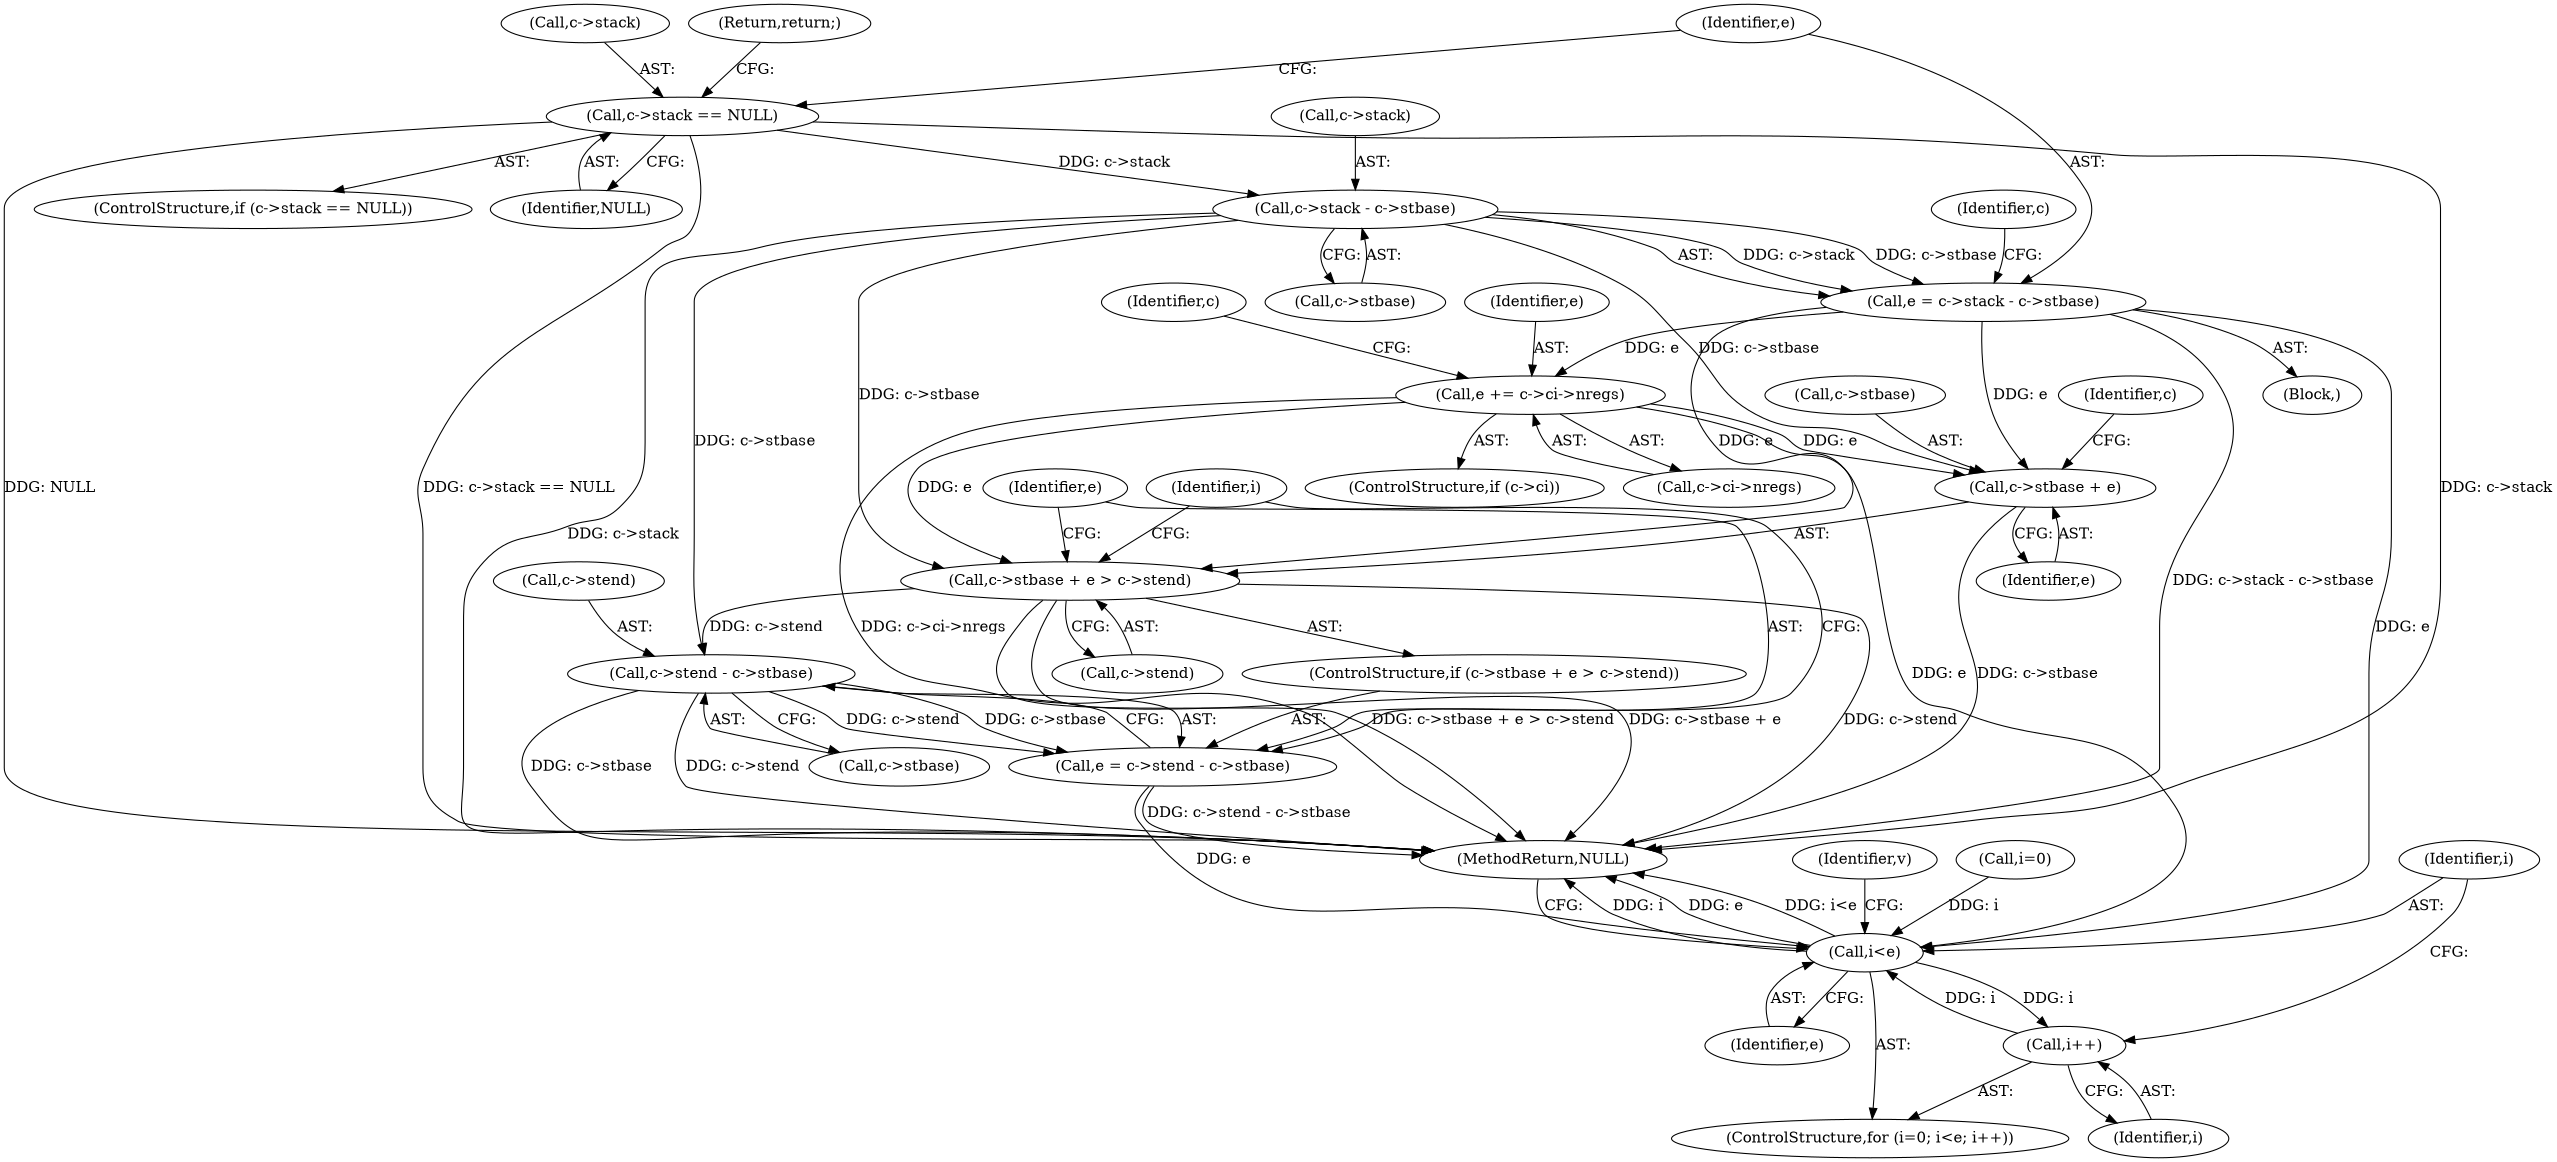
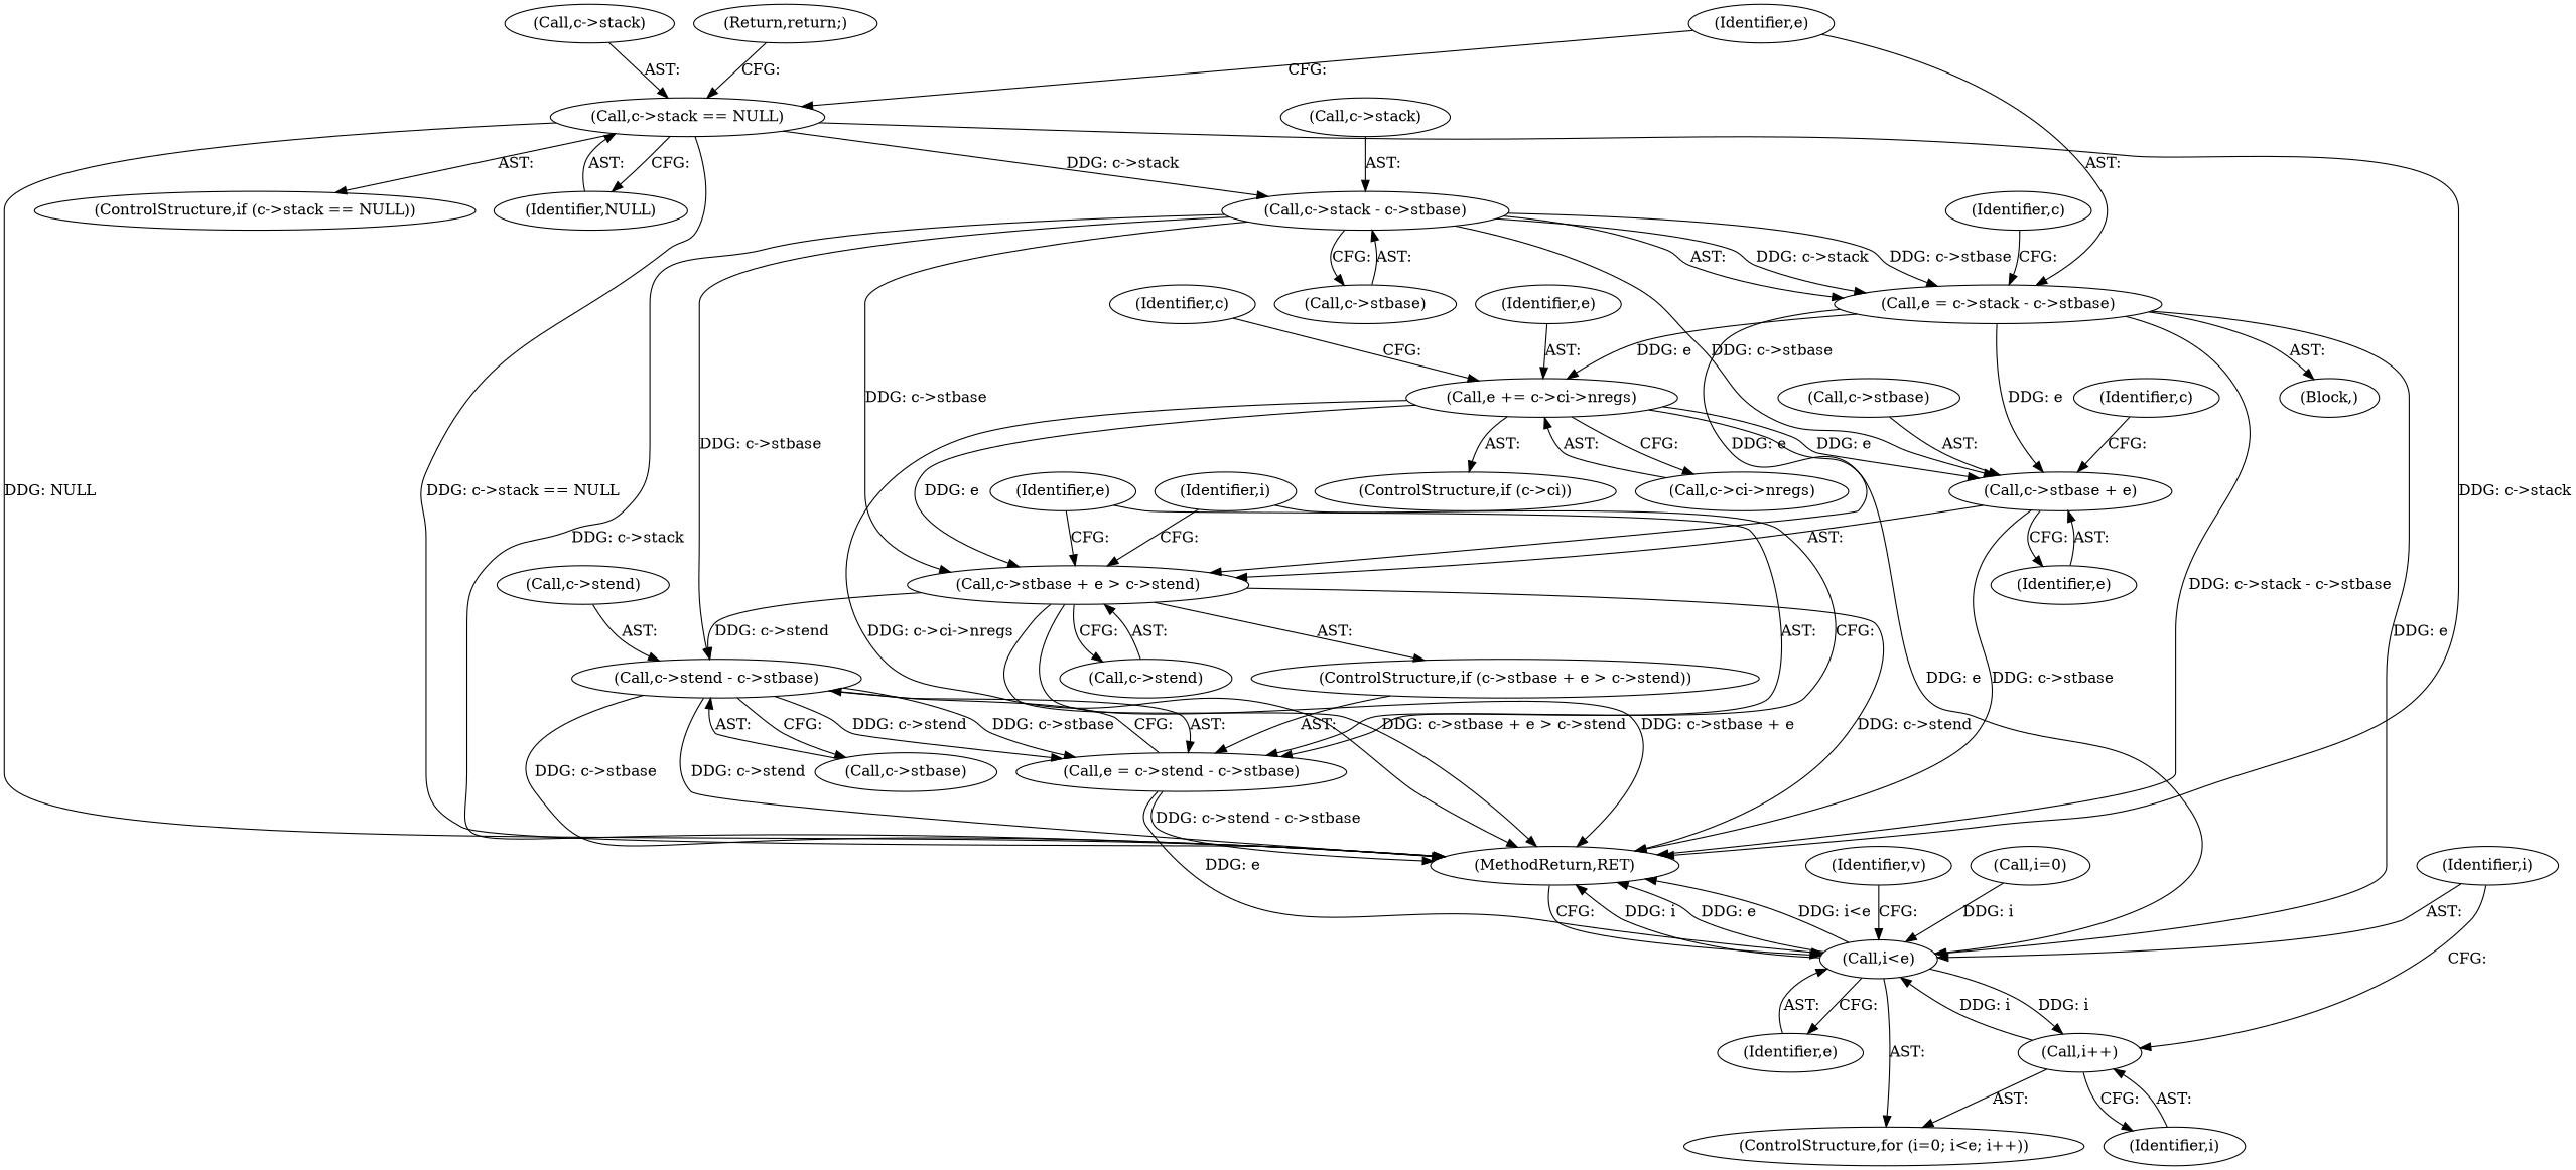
  digraph {
    n1 [label="(Call,c->stack == NULL)"]
    n2 [label="(Call,c->stack - c->stbase)"]
    n3 [label="(Identifier,NULL)"]
-   n4 [label="(MethodReturn,NULL)"]
+   n4 [label="(MethodReturn,RET)"]
    n5 [label="(ControlStructure,if (c->stack == NULL))"]
    n6 [label="(Call,e = c->stack - c->stbase)"]
    n7 [label="(Call,c->stbase + e > c->stend)"]
    n8 [label="(Call,c->stend - c->stbase)"]
    n9 [label="(Call,c->stbase + e)"]
    n10 [label="(Call,c->stbase)"]
    n11 [label="(Call,i<e)"]
    n12 [label="(Call,e += c->ci->nregs)"]
    n13 [label="(Block,)"]
    n14 [label="(Call,c->stend)"]
    n15 [label="(ControlStructure,if (c->stbase + e > c->stend))"]
    n16 [label="(Call,e = c->stend - c->stbase)"]
    n17 [label="(Call,c->stbase)"]
    n18 [label="(Identifier,e)"]
    n19 [label="(ControlStructure,if (c->ci))"]
    n20 [label="(Call,c->ci->nregs)"]
    n21 [label="(Call,i++)"]
    n22 [label="(ControlStructure,for (i=0; i<e; i++))"]
    n23 [label="(Identifier,e)"]
    n24 [label="(Identifier,i)"]
    n25 [label="(Call,c->stend)"]
    n26 [label="(Identifier,c)"]
    n27 [label="(Identifier,v)"]
    n28 [label="(Identifier,e)"]
    n29 [label="(Identifier,c)"]
    n30 [label="(Call,c->stbase)"]
    n31 [label="(Identifier,e)"]
    n32 [label="(Call,c->stack)"]
    n33 [label="(Identifier,e)"]
    n34 [label="(Call,c->stack)"]
    n35 [label="(Identifier,i)"]
    n36 [label="(Return,return;)"]
    n37 [label="(Call,i=0)"]
    n38 [label="(Identifier,c)"]
    n39 [label="(Identifier,i)"]
    n1 -> n2 [label="DDG: c->stack"]
    n1 -> n3 [label="CFG: "]
    n1 -> n4 [label="DDG: c->stack"]
    n1 -> n4 [label="DDG: c->stack == NULL"]
    n1 -> n4 [label="DDG: NULL"]
    n1 -> n5 [label="AST: "]
    n2 -> n4 [label="DDG: c->stack"]
    n2 -> n6 [label="AST: "]
    n2 -> n6 [label="DDG: c->stack"]
    n2 -> n6 [label="DDG: c->stbase"]
    n2 -> n7 [label="DDG: c->stbase"]
    n2 -> n8 [label="DDG: c->stbase"]
    n2 -> n9 [label="DDG: c->stbase"]
    n2 -> n10 [label="CFG: "]
    n3 -> n1 [label="AST: "]
    n4 -> n11 [label="CFG: "]
    n6 -> n4 [label="DDG: c->stack - c->stbase"]
    n6 -> n7 [label="DDG: e"]
    n6 -> n9 [label="DDG: e"]
    n6 -> n11 [label="DDG: e"]
    n6 -> n12 [label="DDG: e"]
    n6 -> n13 [label="AST: "]
    n7 -> n4 [label="DDG: c->stend"]
    n7 -> n4 [label="DDG: c->stbase + e > c->stend"]
    n7 -> n4 [label="DDG: c->stbase + e"]
    n7 -> n8 [label="DDG: c->stend"]
    n7 -> n14 [label="CFG: "]
    n7 -> n15 [label="AST: "]
    n8 -> n4 [label="DDG: c->stbase"]
    n8 -> n4 [label="DDG: c->stend"]
    n8 -> n16 [label="AST: "]
    n8 -> n16 [label="DDG: c->stend"]
    n8 -> n16 [label="DDG: c->stbase"]
    n8 -> n17 [label="CFG: "]
    n9 -> n4 [label="DDG: c->stbase"]
    n9 -> n7 [label="AST: "]
    n9 -> n18 [label="CFG: "]
    n10 -> n2 [label="AST: "]
    n11 -> n4 [label="DDG: i"]
    n11 -> n4 [label="DDG: e"]
    n11 -> n4 [label="DDG: i<e"]
    n11 -> n21 [label="DDG: i"]
    n11 -> n22 [label="AST: "]
    n11 -> n23 [label="CFG: "]
    n12 -> n4 [label="DDG: c->ci->nregs"]
    n12 -> n7 [label="DDG: e"]
    n12 -> n9 [label="DDG: e"]
    n12 -> n11 [label="DDG: e"]
    n12 -> n19 [label="AST: "]
-   n12 -> n20 [label="AST: "]
+   n12 -> n20 [label="CFG: "]
    n14 -> n7 [label="AST: "]
    n15 -> n16 [label="AST: "]
    n16 -> n4 [label="DDG: c->stend - c->stbase"]
    n16 -> n8 [label="CFG: "]
    n16 -> n11 [label="DDG: e"]
    n17 -> n8 [label="AST: "]
    n18 -> n9 [label="AST: "]
    n20 -> n12 [label="AST: "]
    n21 -> n11 [label="DDG: i"]
    n21 -> n22 [label="AST: "]
    n21 -> n24 [label="CFG: "]
    n23 -> n11 [label="AST: "]
    n24 -> n21 [label="AST: "]
    n25 -> n8 [label="AST: "]
    n26 -> n12 [label="CFG: "]
    n27 -> n11 [label="CFG: "]
    n28 -> n7 [label="CFG: "]
    n28 -> n16 [label="AST: "]
    n29 -> n6 [label="CFG: "]
    n30 -> n9 [label="AST: "]
    n31 -> n1 [label="CFG: "]
    n31 -> n6 [label="AST: "]
    n32 -> n2 [label="AST: "]
    n33 -> n12 [label="AST: "]
    n34 -> n1 [label="AST: "]
    n35 -> n11 [label="AST: "]
    n35 -> n21 [label="CFG: "]
    n36 -> n1 [label="CFG: "]
    n37 -> n11 [label="DDG: i"]
    n38 -> n9 [label="CFG: "]
    n39 -> n7 [label="CFG: "]
    n39 -> n16 [label="CFG: "]
  }
